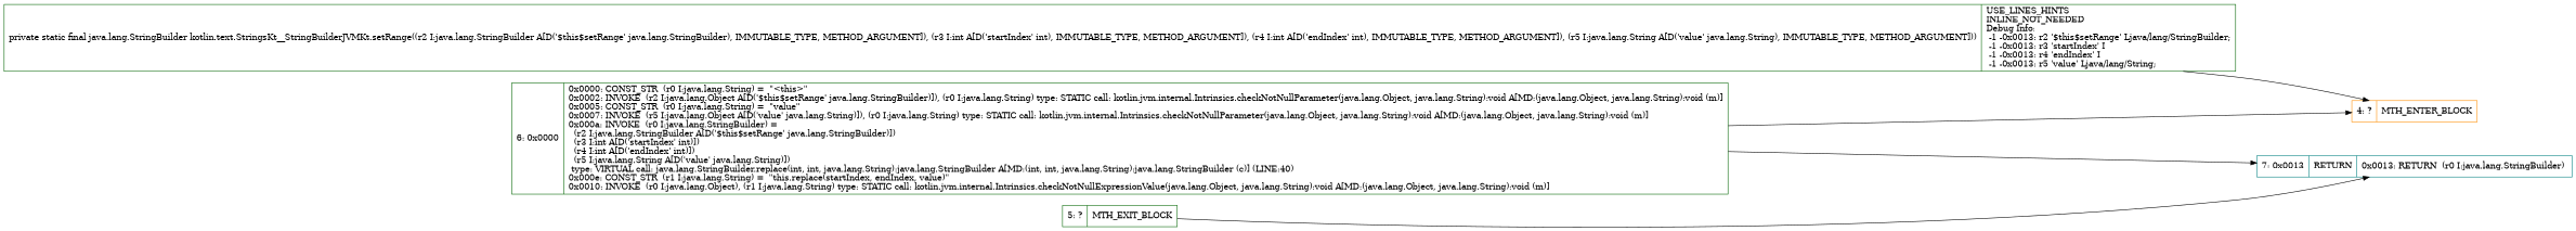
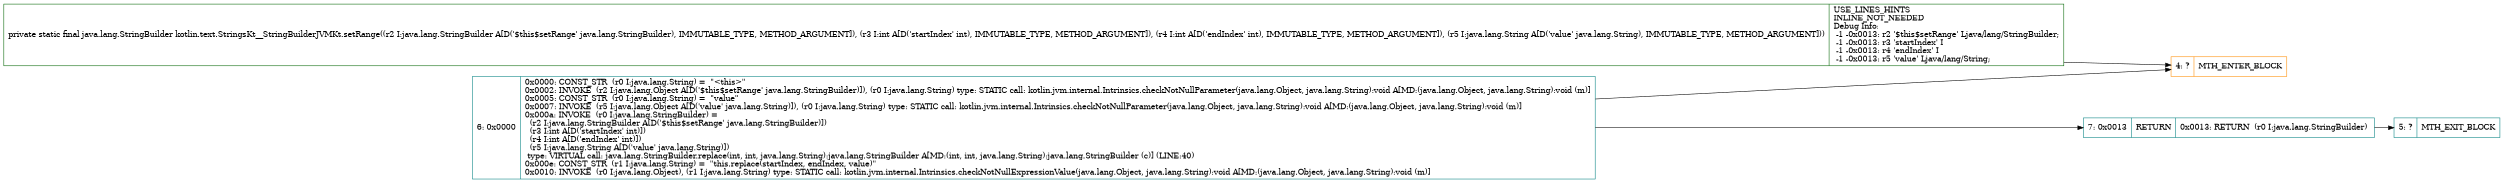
  digraph {
    rankdir=LR
    node [color=teal shape=record]
    n1 [color=darkorange label="{4\:\ ?|MTH_ENTER_BLOCK\l}"]
-   n2 [color=darkgreen label="{6\:\ 0x0000|0x0000: CONST_STR  (r0 I:java.lang.String) =  \"\<this\>\" \l0x0002: INVOKE  (r2 I:java.lang.Object A[D('$this$setRange' java.lang.StringBuilder)]), (r0 I:java.lang.String) type: STATIC call: kotlin.jvm.internal.Intrinsics.checkNotNullParameter(java.lang.Object, java.lang.String):void A[MD:(java.lang.Object, java.lang.String):void (m)]\l0x0005: CONST_STR  (r0 I:java.lang.String) =  \"value\" \l0x0007: INVOKE  (r5 I:java.lang.Object A[D('value' java.lang.String)]), (r0 I:java.lang.String) type: STATIC call: kotlin.jvm.internal.Intrinsics.checkNotNullParameter(java.lang.Object, java.lang.String):void A[MD:(java.lang.Object, java.lang.String):void (m)]\l0x000a: INVOKE  (r0 I:java.lang.StringBuilder) = \l  (r2 I:java.lang.StringBuilder A[D('$this$setRange' java.lang.StringBuilder)])\l  (r3 I:int A[D('startIndex' int)])\l  (r4 I:int A[D('endIndex' int)])\l  (r5 I:java.lang.String A[D('value' java.lang.String)])\l type: VIRTUAL call: java.lang.StringBuilder.replace(int, int, java.lang.String):java.lang.StringBuilder A[MD:(int, int, java.lang.String):java.lang.StringBuilder (c)] (LINE:40)\l0x000e: CONST_STR  (r1 I:java.lang.String) =  \"this.replace(startIndex, endIndex, value)\" \l0x0010: INVOKE  (r0 I:java.lang.Object), (r1 I:java.lang.String) type: STATIC call: kotlin.jvm.internal.Intrinsics.checkNotNullExpressionValue(java.lang.Object, java.lang.String):void A[MD:(java.lang.Object, java.lang.String):void (m)]\l}"]
+   n2 [label="{6\:\ 0x0000|0x0000: CONST_STR  (r0 I:java.lang.String) =  \"\<this\>\" \l0x0002: INVOKE  (r2 I:java.lang.Object A[D('$this$setRange' java.lang.StringBuilder)]), (r0 I:java.lang.String) type: STATIC call: kotlin.jvm.internal.Intrinsics.checkNotNullParameter(java.lang.Object, java.lang.String):void A[MD:(java.lang.Object, java.lang.String):void (m)]\l0x0005: CONST_STR  (r0 I:java.lang.String) =  \"value\" \l0x0007: INVOKE  (r5 I:java.lang.Object A[D('value' java.lang.String)]), (r0 I:java.lang.String) type: STATIC call: kotlin.jvm.internal.Intrinsics.checkNotNullParameter(java.lang.Object, java.lang.String):void A[MD:(java.lang.Object, java.lang.String):void (m)]\l0x000a: INVOKE  (r0 I:java.lang.StringBuilder) = \l  (r2 I:java.lang.StringBuilder A[D('$this$setRange' java.lang.StringBuilder)])\l  (r3 I:int A[D('startIndex' int)])\l  (r4 I:int A[D('endIndex' int)])\l  (r5 I:java.lang.String A[D('value' java.lang.String)])\l type: VIRTUAL call: java.lang.StringBuilder.replace(int, int, java.lang.String):java.lang.StringBuilder A[MD:(int, int, java.lang.String):java.lang.StringBuilder (c)] (LINE:40)\l0x000e: CONST_STR  (r1 I:java.lang.String) =  \"this.replace(startIndex, endIndex, value)\" \l0x0010: INVOKE  (r0 I:java.lang.Object), (r1 I:java.lang.String) type: STATIC call: kotlin.jvm.internal.Intrinsics.checkNotNullExpressionValue(java.lang.Object, java.lang.String):void A[MD:(java.lang.Object, java.lang.String):void (m)]\l}"]
    n3 [label="{7\:\ 0x0013|RETURN\l|0x0013: RETURN  (r0 I:java.lang.StringBuilder) \l}"]
-   n4 [color=darkgreen label="{5\:\ ?|MTH_EXIT_BLOCK\l}"]
+   n4 [label="{5\:\ ?|MTH_EXIT_BLOCK\l}"]
    n5 [color=darkgreen label="{private static final java.lang.StringBuilder kotlin.text.StringsKt__StringBuilderJVMKt.setRange((r2 I:java.lang.StringBuilder A[D('$this$setRange' java.lang.StringBuilder), IMMUTABLE_TYPE, METHOD_ARGUMENT]), (r3 I:int A[D('startIndex' int), IMMUTABLE_TYPE, METHOD_ARGUMENT]), (r4 I:int A[D('endIndex' int), IMMUTABLE_TYPE, METHOD_ARGUMENT]), (r5 I:java.lang.String A[D('value' java.lang.String), IMMUTABLE_TYPE, METHOD_ARGUMENT]))  | USE_LINES_HINTS\lINLINE_NOT_NEEDED\lDebug Info:\l  \-1 \-0x0013: r2 '$this$setRange' Ljava\/lang\/StringBuilder;\l  \-1 \-0x0013: r3 'startIndex' I\l  \-1 \-0x0013: r4 'endIndex' I\l  \-1 \-0x0013: r5 'value' Ljava\/lang\/String;\l}"]
    n2 -> n1
    n2 -> n3
-   n4 -> n3
+   n3 -> n4
    n5 -> n1
  }
